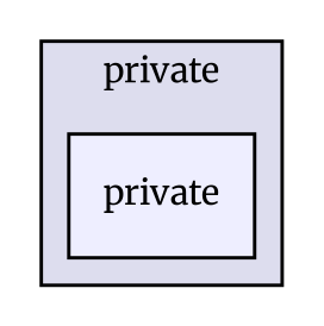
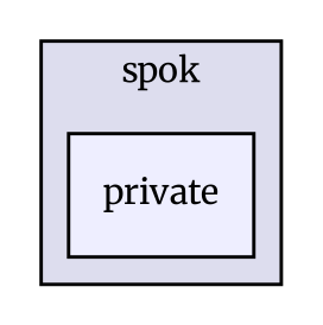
  digraph {
    compound=true
    rankdir=LR
    fontname=Merriweather
    n1 [fillcolor="#eeeeff" fontname=Merriweather fontsize=10 label=private pencolor=black shape=box style=filled]
    subgraph cluster_1 {
      bgcolor="#ddddee"
      fontsize=10
-     label=private
+     label=spok
      pencolor=black
      n1
    }
  }
